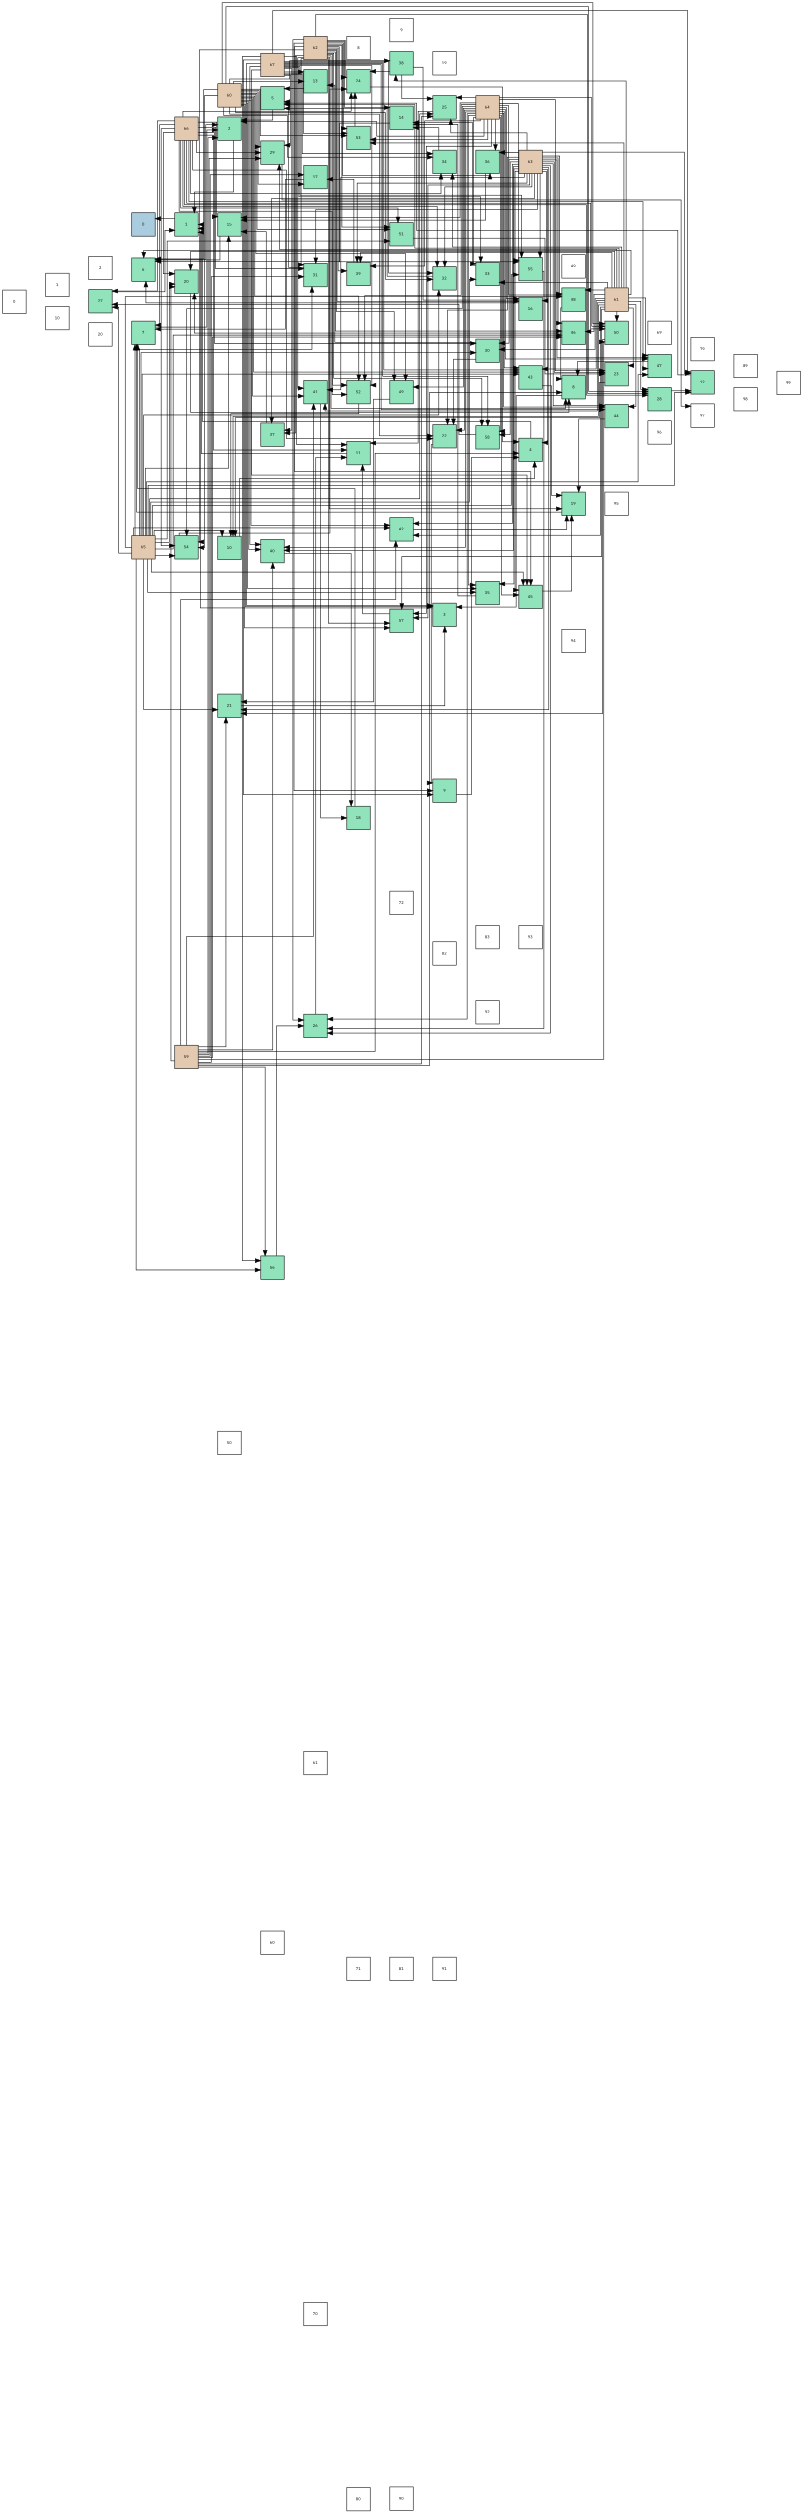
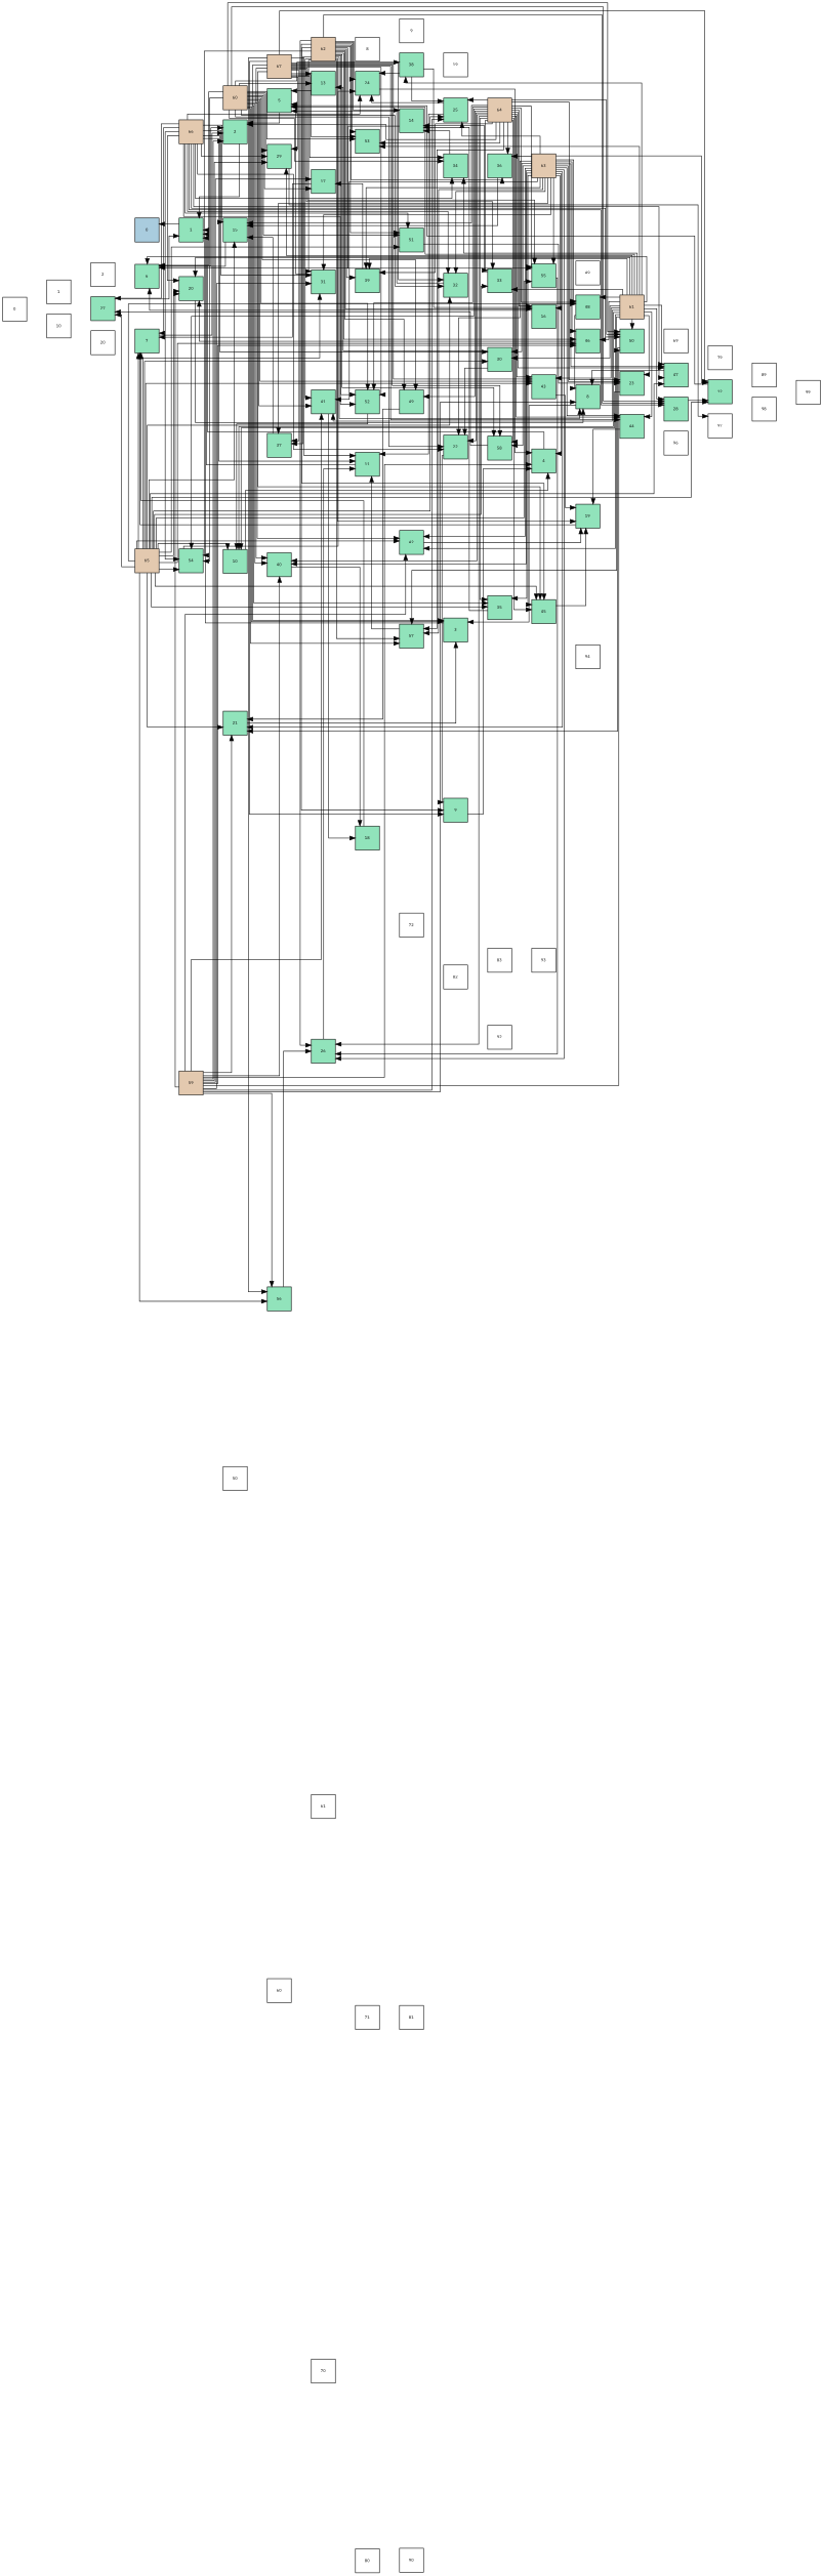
  digraph {
    fontname="IBM Plex Sans"
    rank=same
    rankdir=LR
    splines=ortho
    node [fillcolor="#91e3bb" fixedsize=true fontname="IBM Plex Sans" fontsize=8 shape=square style=filled]
    edge [constraint=false fontname="IBM Plex Sans" style=vis]
    n1 [fillcolor="#ffffff" label=0 width=0.6]
    n2 [fillcolor="#ffffff" label=1 width=0.6]
    n3 [fillcolor="#ffffff" label=10 width=0.6]
    n4 [fillcolor="#ffffff" label=2 width=0.6]
    n5 [label=27 width=0.6]
    n6 [fillcolor="#ffffff" label=20 width=0.6]
    n7 [fillcolor="#a9ccde" label=0 width=0.6]
    n8 [label=6 width=0.6]
    n9 [label=1 width=0.6]
    n10 [label=7 width=0.6]
    n11 [fillcolor="#e3c9af" label=66 width=0.6]
    n12 [label=2 width=0.6]
    n13 [label=20 width=0.6]
    n14 [fillcolor="#e3c9af" label=60 width=0.6]
    n15 [label=24 width=0.6]
    n16 [label=15 width=0.6]
    n17 [label=29 width=0.6]
    n18 [label=54 width=0.6]
    n19 [label=31 width=0.6]
    n20 [label=51 width=0.6]
    n21 [label=34 width=0.6]
    n22 [label=52 width=0.6]
    n23 [label=32 width=0.6]
    n24 [label=11 width=0.6]
    n25 [label=22 width=0.6]
    n26 [label=30 width=0.6]
    n27 [label=50 width=0.6]
    n28 [label=47 width=0.6]
    n29 [label=28 width=0.6]
    n30 [fillcolor="#e3c9af" label=67 width=0.6]
    n31 [label=5 width=0.6]
    n32 [label=13 width=0.6]
    n33 [label=38 width=0.6]
    n34 [label=17 width=0.6]
    n35 [label=53 width=0.6]
    n36 [label=40 width=0.6]
    n37 [label=41 width=0.6]
    n38 [label=49 width=0.6]
    n39 [label=42 width=0.6]
    n40 [label=57 width=0.6]
    n41 [label=3 width=0.6]
    n42 [label=43 width=0.6]
    n43 [label=35 width=0.6]
    n44 [label=14 width=0.6]
    n45 [label=4 width=0.6]
    n46 [label=8 width=0.6]
    n47 [label=10 width=0.6]
    n48 [label=37 width=0.6]
    n49 [fillcolor="#ffffff" label=97 width=0.6]
    n50 [label=21 width=0.6]
    n51 [label=39 width=0.6]
    n52 [label=23 width=0.6]
    n53 [label=33 width=0.6]
    n54 [label=36 width=0.6]
    n55 [label=58 width=0.6]
    n56 [label=9 width=0.6]
    n57 [label=16 width=0.6]
    n58 [fillcolor="#ffffff" label=69 width=0.6]
    n59 [label=12 width=0.6]
    n60 [fillcolor="#ffffff" label=79 width=0.6]
    n61 [fillcolor="#e3c9af" label=62 width=0.6]
    n62 [label=55 width=0.6]
    n63 [label=56 width=0.6]
    n64 [label=45 width=0.6]
    n65 [label=44 width=0.6]
    n66 [fillcolor="#ffffff" label=19 width=0.6]
    n67 [label=25 width=0.6]
    n68 [label=26 width=0.6]
    n69 [label=18 width=0.6]
    n70 [label=19 width=0.6]
    n71 [label=46 width=0.6]
    n72 [fillcolor="#ffffff" label=8 width=0.6]
    n73 [label=48 width=0.6]
    n74 [fillcolor="#ffffff" label=49 width=0.6]
    n75 [fillcolor="#ffffff" label=61 width=0.6]
    n76 [fillcolor="#ffffff" label=83 width=0.6]
    n77 [fillcolor="#ffffff" label=94 width=0.6]
    n78 [fillcolor="#ffffff" label=96 width=0.6]
    n79 [fillcolor="#ffffff" label=89 width=0.6]
    n80 [fillcolor="#ffffff" label=98 width=0.6]
    n81 [fillcolor="#ffffff" label=9 width=0.6]
    n82 [fillcolor="#e3c9af" label=63 width=0.6]
-   n83 [fillcolor="#ffffff" label=95 width=0.6]
    n84 [fillcolor="#e3c9af" label=64 width=0.6]
    n85 [fillcolor="#e3c9af" label=65 width=0.6]
    n86 [fillcolor="#e3c9af" label=59 width=0.6]
    n87 [fillcolor="#e3c9af" label=61 width=0.6]
    n88 [fillcolor="#ffffff" label=50 width=0.6]
    n89 [fillcolor="#ffffff" label=60 width=0.6]
    n90 [fillcolor="#ffffff" label=72 width=0.6]
    n91 [fillcolor="#ffffff" label=70 width=0.6]
    n92 [fillcolor="#ffffff" label=71 width=0.6]
    n93 [fillcolor="#ffffff" label=80 width=0.6]
    n94 [fillcolor="#ffffff" label=81 width=0.6]
    n95 [fillcolor="#ffffff" label=82 width=0.6]
    n96 [fillcolor="#ffffff" label=90 width=0.6]
-   n97 [fillcolor="#ffffff" label=91 width=0.6]
    n98 [fillcolor="#ffffff" label=92 width=0.6]
    n99 [fillcolor="#ffffff" label=93 width=0.6]
    n100 [fillcolor="#ffffff" label=99 width=0.6]
    n1 -> n2 [constraint=true style=invis]
    n1 -> n3 [constraint=true style=invis]
    n2 -> n4 [constraint=true style=invis]
    n2 -> n5 [constraint=true style=invis]
    n3 -> n5 [constraint=true style=invis]
    n3 -> n6 [constraint=true style=invis]
    n4 -> n7 [constraint=true style=invis]
    n4 -> n8 [constraint=true style=invis]
    n5 -> n8 [constraint=true style=invis]
    n5 -> n9
    n5 -> n10 [constraint=true style=invis]
    n6 -> n10 [constraint=true style=invis]
    n6 -> n85 [constraint=true style=invis]
    n7 -> n9 [constraint=true style=invis]
    n7 -> n11 [constraint=true style=invis]
    n8 -> n9 [constraint=true style=invis]
    n8 -> n12
    n8 -> n13 [constraint=true style=invis]
    n9 -> n7
    n9 -> n12 [constraint=true style=invis]
    n9 -> n16 [constraint=true style=invis]
    n10 -> n12
    n10 -> n13 [constraint=true style=invis]
    n10 -> n18 [constraint=true style=invis]
    n11 -> n5
    n11 -> n10
    n11 -> n12 [constraint=true style=invis]
    n11 -> n13
    n11 -> n14 [constraint=true style=invis]
    n11 -> n15
    n11 -> n16
    n11 -> n17
    n11 -> n18
    n11 -> n19
    n11 -> n20
    n11 -> n21
    n11 -> n22
    n11 -> n23
    n11 -> n24
    n11 -> n25
    n11 -> n26
    n11 -> n27
    n11 -> n28
    n11 -> n29
    n12 -> n9
    n12 -> n17 [constraint=true style=invis]
    n12 -> n31 [constraint=true style=invis]
    n13 -> n16 [constraint=true style=invis]
    n13 -> n46
    n13 -> n47 [constraint=true style=invis]
    n14 -> n8
    n14 -> n17
    n14 -> n18
    n14 -> n20
    n14 -> n21
    n14 -> n22
    n14 -> n23
    n14 -> n25
    n14 -> n27
    n14 -> n29
    n14 -> n30 [constraint=true style=invis]
    n14 -> n31 [constraint=true style=invis]
    n14 -> n32
    n14 -> n33
    n14 -> n34
    n14 -> n35
    n14 -> n36
    n14 -> n37
    n14 -> n38
    n14 -> n39
    n14 -> n40
    n14 -> n41
    n14 -> n42
    n14 -> n43
    n15 -> n33 [constraint=true style=invis]
    n15 -> n44 [constraint=true style=invis]
    n15 -> n45
    n16 -> n8
    n16 -> n17 [constraint=true style=invis]
    n16 -> n48 [constraint=true style=invis]
    n17 -> n19 [constraint=true style=invis]
    n17 -> n34 [constraint=true style=invis]
    n17 -> n49
    n18 -> n15
    n18 -> n47 [constraint=true style=invis]
    n18 -> n50 [constraint=true style=invis]
    n19 -> n22 [constraint=true style=invis]
    n19 -> n31
    n19 -> n51 [constraint=true style=invis]
    n20 -> n21 [constraint=true style=invis]
    n20 -> n23 [constraint=true style=invis]
    n20 -> n52
    n21 -> n44
    n21 -> n53 [constraint=true style=invis]
    n21 -> n54 [constraint=true style=invis]
    n22 -> n38 [constraint=true style=invis]
    n22 -> n39 [constraint=true style=invis]
    n22 -> n47
    n23 -> n26 [constraint=true style=invis]
    n23 -> n31
    n23 -> n53 [constraint=true style=invis]
    n24 -> n9
    n24 -> n39 [constraint=true style=invis]
    n24 -> n40 [constraint=true style=invis]
    n25 -> n26 [constraint=true style=invis]
    n25 -> n55 [constraint=true style=invis]
    n25 -> n56
    n26 -> n25
    n26 -> n32
    n26 -> n42 [constraint=true style=invis]
    n26 -> n57 [constraint=true style=invis]
    n27 -> n28 [constraint=true style=invis]
    n27 -> n50
    n27 -> n58 [constraint=true style=invis]
    n28 -> n46
    n28 -> n59 [constraint=true style=invis]
    n28 -> n60 [constraint=true style=invis]
    n29 -> n49 [constraint=true style=invis]
    n29 -> n59
    n29 -> n59 [constraint=true style=invis]
    n30 -> n17
    n30 -> n21
    n30 -> n22
    n30 -> n23
    n30 -> n24
    n30 -> n32
    n30 -> n32 [constraint=true style=invis]
    n30 -> n35
    n30 -> n36
    n30 -> n41
    n30 -> n42
    n30 -> n48
    n30 -> n53
    n30 -> n55
    n30 -> n56
    n30 -> n59
    n30 -> n61 [constraint=true style=invis]
    n30 -> n62
    n30 -> n63
    n30 -> n64
    n30 -> n65
    n31 -> n12
    n31 -> n32 [constraint=true style=invis]
    n31 -> n34 [constraint=true style=invis]
    n32 -> n15 [constraint=true style=invis]
    n32 -> n31
    n32 -> n35 [constraint=true style=invis]
    n33 -> n15
    n33 -> n57
    n33 -> n66 [constraint=true style=invis]
    n33 -> n67
    n33 -> n67 [constraint=true style=invis]
    n34 -> n10
    n34 -> n35 [constraint=true style=invis]
    n34 -> n51 [constraint=true style=invis]
-   n35 -> n15
+   n67 -> n15
    n35 -> n20 [constraint=true style=invis]
    n35 -> n44 [constraint=true style=invis]
    n36 -> n37 [constraint=true style=invis]
    n36 -> n68 [constraint=true style=invis]
    n36 -> n69
    n37 -> n22 [constraint=true style=invis]
    n37 -> n24 [constraint=true style=invis]
    n37 -> n69
    n38 -> n23 [constraint=true style=invis]
    n38 -> n25 [constraint=true style=invis]
    n38 -> n50
    n39 -> n25 [constraint=true style=invis]
    n39 -> n41 [constraint=true style=invis]
    n39 -> n70
    n40 -> n24
    n40 -> n41 [constraint=true style=invis]
    n40 -> n56 [constraint=true style=invis]
    n41 -> n9
    n41 -> n43 [constraint=true style=invis]
    n41 -> n55 [constraint=true style=invis]
    n42 -> n46 [constraint=true style=invis]
    n42 -> n70
    n42 -> n71 [constraint=true style=invis]
    n43 -> n44
    n43 -> n45 [constraint=true style=invis]
    n43 -> n64 [constraint=true style=invis]
    n44 -> n8
    n44 -> n21 [constraint=true style=invis]
    n44 -> n67 [constraint=true style=invis]
    n45 -> n9
    n45 -> n46 [constraint=true style=invis]
    n45 -> n70 [constraint=true style=invis]
    n46 -> n41
    n46 -> n52 [constraint=true style=invis]
    n46 -> n65 [constraint=true style=invis]
    n47 -> n36 [constraint=true style=invis]
    n47 -> n45
    n47 -> n48 [constraint=true style=invis]
    n48 -> n16
    n48 -> n19 [constraint=true style=invis]
    n48 -> n37 [constraint=true style=invis]
    n49 -> n80 [constraint=true style=invis]
    n50 -> n36 [constraint=true style=invis]
    n50 -> n41
    n50 -> n63 [constraint=true style=invis]
    n51 -> n20 [constraint=true style=invis]
    n51 -> n34
    n51 -> n38 [constraint=true style=invis]
    n52 -> n28 [constraint=true style=invis]
    n52 -> n29 [constraint=true style=invis]
    n52 -> n47
    n53 -> n44
    n53 -> n57 [constraint=true style=invis]
    n53 -> n62 [constraint=true style=invis]
    n54 -> n16
    n54 -> n62 [constraint=true style=invis]
    n54 -> n82 [constraint=true style=invis]
    n55 -> n5
    n55 -> n42 [constraint=true style=invis]
    n55 -> n45 [constraint=true style=invis]
    n56 -> n43 [constraint=true style=invis]
    n56 -> n45
    n56 -> n76 [constraint=true style=invis]
    n57 -> n8
    n57 -> n71 [constraint=true style=invis]
    n57 -> n73 [constraint=true style=invis]
    n58 -> n60 [constraint=true style=invis]
    n59 -> n31
    n59 -> n79 [constraint=true style=invis]
    n59 -> n80 [constraint=true style=invis]
    n60 -> n79 [constraint=true style=invis]
    n61 -> n15
    n61 -> n15 [constraint=true style=invis]
    n61 -> n18
    n61 -> n19
    n61 -> n20
    n61 -> n22
    n61 -> n29
    n61 -> n35
    n61 -> n37
    n61 -> n38
    n61 -> n40
    n61 -> n44
    n61 -> n46
    n61 -> n48
    n61 -> n51
    n61 -> n54
    n61 -> n55
    n61 -> n56
    n61 -> n57
    n61 -> n62
    n61 -> n64
    n61 -> n68
    n61 -> n70
    n61 -> n71
    n61 -> n72 [constraint=true style=invis]
    n62 -> n68
    n62 -> n73 [constraint=true style=invis]
    n62 -> n74 [constraint=true style=invis]
    n63 -> n68
    n63 -> n68 [constraint=true style=invis]
    n63 -> n75 [constraint=true style=invis]
    n64 -> n70
    n64 -> n70 [constraint=true style=invis]
    n64 -> n77 [constraint=true style=invis]
    n65 -> n29 [constraint=true style=invis]
    n65 -> n70
    n65 -> n78 [constraint=true style=invis]
    n66 -> n84 [constraint=true style=invis]
    n67 -> n24
    n67 -> n54 [constraint=true style=invis]
    n67 -> n84 [constraint=true style=invis]
    n68 -> n24
    n68 -> n24 [constraint=true style=invis]
    n68 -> n69 [constraint=true style=invis]
    n69 -> n10
    n69 -> n40 [constraint=true style=invis]
    n69 -> n90 [constraint=true style=invis]
    n70 -> n10
    n70 -> n65 [constraint=true style=invis]
-   n70 -> n83 [constraint=true style=invis]
    n71 -> n13
    n71 -> n27 [constraint=true style=invis]
    n71 -> n52 [constraint=true style=invis]
    n72 -> n33 [constraint=true style=invis]
    n72 -> n81 [constraint=true style=invis]
    n73 -> n27 [constraint=true style=invis]
    n73 -> n46
    n73 -> n87 [constraint=true style=invis]
    n74 -> n87 [constraint=true style=invis]
    n75 -> n69 [constraint=true style=invis]
    n75 -> n92 [constraint=true style=invis]
    n76 -> n64 [constraint=true style=invis]
    n76 -> n99 [constraint=true style=invis]
-   n77 -> n83 [constraint=true style=invis]
    n78 -> n49 [constraint=true style=invis]
    n79 -> n100 [constraint=true style=invis]
    n80 -> n100 [constraint=true style=invis]
    n81 -> n66 [constraint=true style=invis]
    n82 -> n19
    n82 -> n23
    n82 -> n25
    n82 -> n26
    n82 -> n28
    n82 -> n36
    n82 -> n37
    n82 -> n39
    n82 -> n40
    n82 -> n43
    n82 -> n45
    n82 -> n48
    n82 -> n50
    n82 -> n51
    n82 -> n52
    n82 -> n54
    n82 -> n55
    n82 -> n57
    n82 -> n59
    n82 -> n62
    n82 -> n64
    n82 -> n65
    n82 -> n67
    n82 -> n68
    n82 -> n71
    n82 -> n73
    n82 -> n74 [constraint=true style=invis]
-   n83 -> n78 [constraint=true style=invis]
    n84 -> n12
    n84 -> n16
    n84 -> n18
    n84 -> n22
    n84 -> n25
    n84 -> n27
    n84 -> n28
    n84 -> n35
    n84 -> n36
    n84 -> n38
    n84 -> n40
    n84 -> n42
    n84 -> n43
    n84 -> n51
    n84 -> n52
    n84 -> n53
    n84 -> n54
    n84 -> n55
    n84 -> n57
    n84 -> n62
    n84 -> n64
    n84 -> n65
    n84 -> n67
    n84 -> n68
    n84 -> n73
    n84 -> n82 [constraint=true style=invis]
    n85 -> n5
    n85 -> n10
    n85 -> n13
    n85 -> n16
    n85 -> n18
    n85 -> n18 [constraint=true style=invis]
    n85 -> n19
    n85 -> n20
    n85 -> n23
    n85 -> n26
    n85 -> n28
    n85 -> n39
    n85 -> n42
    n85 -> n43
    n85 -> n47
    n85 -> n50
    n85 -> n53
    n85 -> n59
    n85 -> n62
    n85 -> n63
    n85 -> n64
    n85 -> n67
    n85 -> n71
    n85 -> n73
    n85 -> n86 [constraint=true style=invis]
    n86 -> n12
    n86 -> n13
    n86 -> n17
    n86 -> n19
    n86 -> n27
    n86 -> n34
    n86 -> n36
    n86 -> n37
    n86 -> n39
    n86 -> n45
    n86 -> n46
    n86 -> n50
    n86 -> n50 [constraint=true style=invis]
    n86 -> n63
    n86 -> n67
    n86 -> n71
    n86 -> n88 [constraint=true style=invis]
    n87 -> n8
    n87 -> n13
    n87 -> n17
    n87 -> n21
    n87 -> n26
    n87 -> n27
    n87 -> n28
    n87 -> n29
    n87 -> n31
    n87 -> n33
    n87 -> n35
    n87 -> n37
    n87 -> n39
    n87 -> n40
    n87 -> n42
    n87 -> n47
    n87 -> n51
    n87 -> n52
    n87 -> n53
    n87 -> n58 [constraint=true style=invis]
    n87 -> n65
    n87 -> n71
    n87 -> n73
    n88 -> n63 [constraint=true style=invis]
    n88 -> n89 [constraint=true style=invis]
    n89 -> n75 [constraint=true style=invis]
    n89 -> n91 [constraint=true style=invis]
    n90 -> n56 [constraint=true style=invis]
    n90 -> n95 [constraint=true style=invis]
    n91 -> n92 [constraint=true style=invis]
    n91 -> n93 [constraint=true style=invis]
    n92 -> n90 [constraint=true style=invis]
    n92 -> n94 [constraint=true style=invis]
    n93 -> n94 [constraint=true style=invis]
    n93 -> n96 [constraint=true style=invis]
    n94 -> n95 [constraint=true style=invis]
-   n94 -> n97 [constraint=true style=invis]
    n95 -> n76 [constraint=true style=invis]
    n95 -> n98 [constraint=true style=invis]
-   n96 -> n97 [constraint=true style=invis]
-   n97 -> n98 [constraint=true style=invis]
    n98 -> n99 [constraint=true style=invis]
    n99 -> n77 [constraint=true style=invis]
  }
